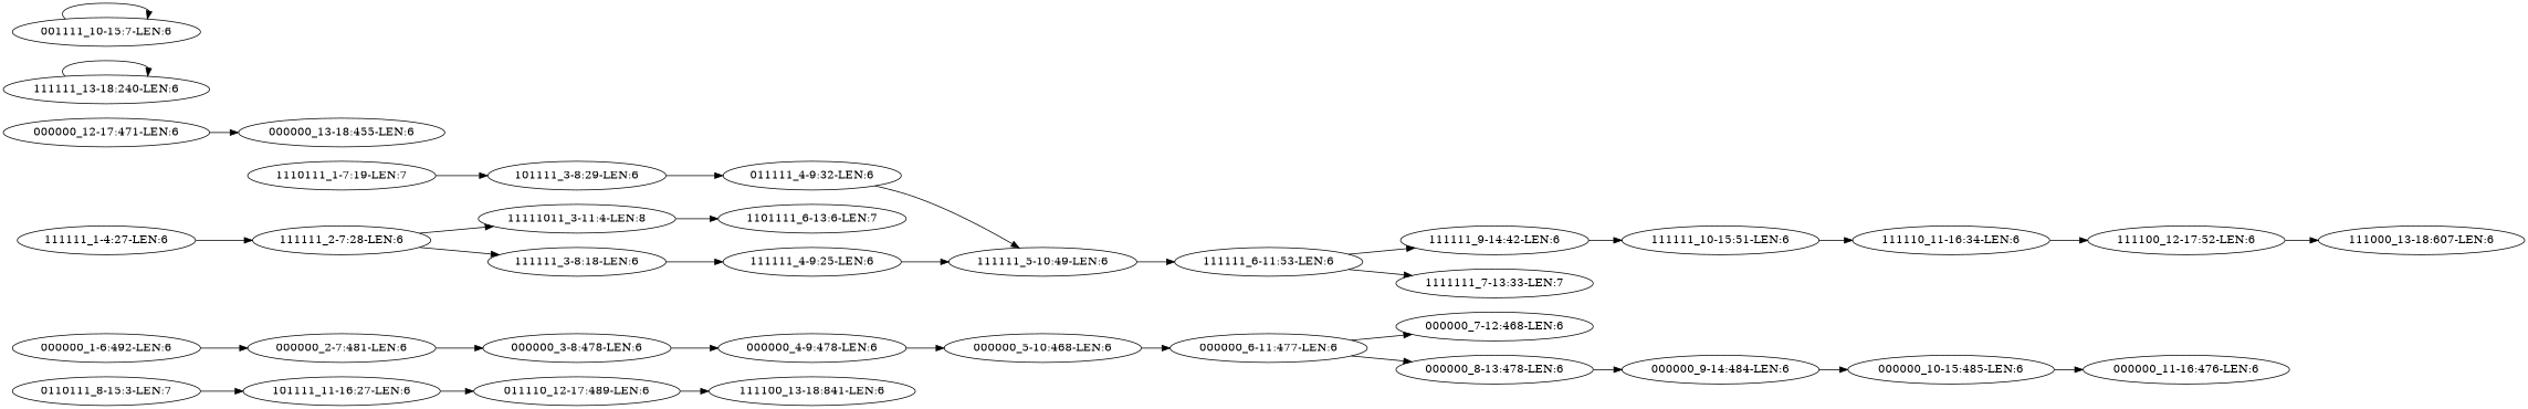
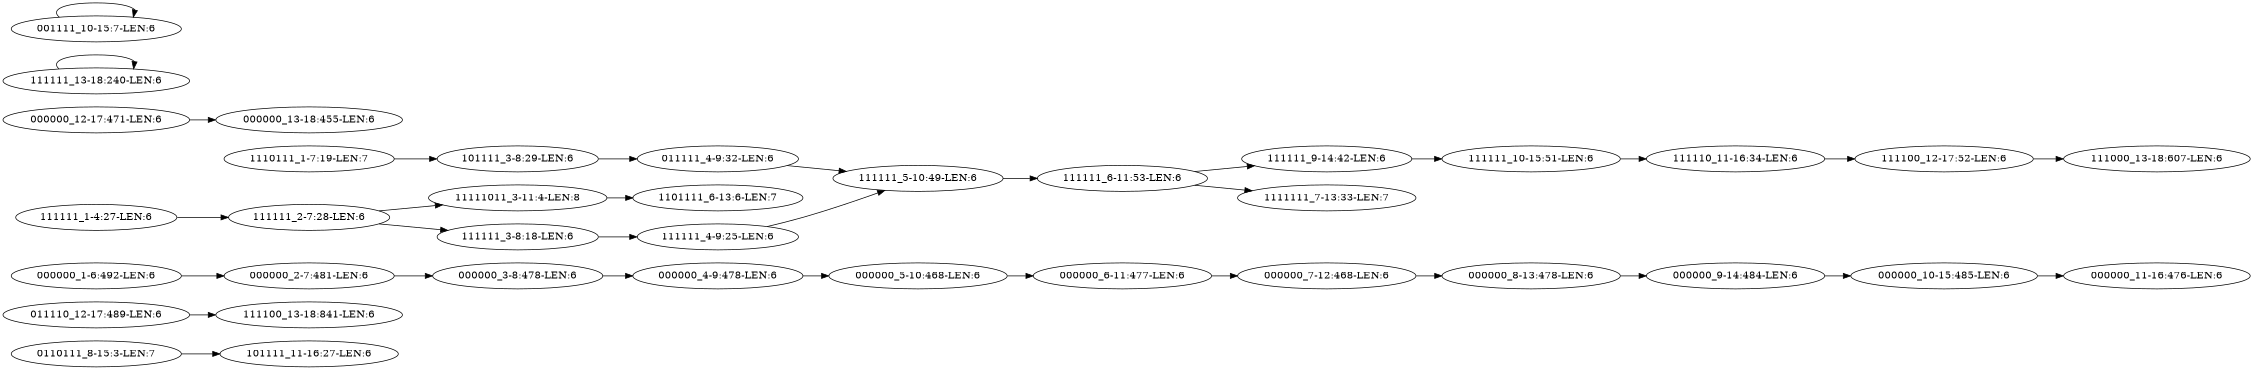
  digraph {
    rankdir=LR
    "101111_11-16:27-LEN:6"
    "011110_12-17:489-LEN:6"
    "111100_13-18:841-LEN:6"
    "000000_1-6:492-LEN:6"
    "000000_2-7:481-LEN:6"
    "000000_3-8:478-LEN:6"
    "000000_4-9:478-LEN:6"
    "111110_11-16:34-LEN:6"
    "111100_12-17:52-LEN:6"
    "111000_13-18:607-LEN:6"
    "000000_9-14:484-LEN:6"
    "000000_10-15:485-LEN:6"
    "000000_11-16:476-LEN:6"
    "111111_9-14:42-LEN:6"
    "111111_10-15:51-LEN:6"
    "0110111_8-15:3-LEN:7"
    "000000_6-11:477-LEN:6"
    "000000_7-12:468-LEN:6"
    "000000_8-13:478-LEN:6"
    "000000_5-10:468-LEN:6"
    "11111011_3-11:4-LEN:8"
    "1101111_6-13:6-LEN:7"
    "111111_6-11:53-LEN:6"
    "1111111_7-13:33-LEN:7"
    "000000_12-17:471-LEN:6"
    "000000_13-18:455-LEN:6"
    "011111_4-9:32-LEN:6"
    "111111_5-10:49-LEN:6"
    "111111_13-18:240-LEN:6"
    "111111_4-9:25-LEN:6"
    "101111_3-8:29-LEN:6"
    "111111_2-7:28-LEN:6"
    "111111_3-8:18-LEN:6"
    "1110111_1-7:19-LEN:7"
    n35 [label="111111_1-4:27-LEN:6"]
    "001111_10-15:7-LEN:6"
-   "101111_11-16:27-LEN:6" -> "011110_12-17:489-LEN:6"
    "011110_12-17:489-LEN:6" -> "111100_13-18:841-LEN:6"
    "000000_1-6:492-LEN:6" -> "000000_2-7:481-LEN:6"
    "000000_2-7:481-LEN:6" -> "000000_3-8:478-LEN:6"
    "000000_3-8:478-LEN:6" -> "000000_4-9:478-LEN:6"
    "000000_4-9:478-LEN:6" -> "000000_5-10:468-LEN:6"
    "111110_11-16:34-LEN:6" -> "111100_12-17:52-LEN:6"
    "111100_12-17:52-LEN:6" -> "111000_13-18:607-LEN:6"
    "000000_9-14:484-LEN:6" -> "000000_10-15:485-LEN:6"
    "000000_10-15:485-LEN:6" -> "000000_11-16:476-LEN:6"
    "111111_9-14:42-LEN:6" -> "111111_10-15:51-LEN:6"
    "111111_10-15:51-LEN:6" -> "111110_11-16:34-LEN:6"
    "0110111_8-15:3-LEN:7" -> "101111_11-16:27-LEN:6"
    "000000_6-11:477-LEN:6" -> "000000_7-12:468-LEN:6"
-   "000000_6-11:477-LEN:6" -> "000000_8-13:478-LEN:6"
+   "000000_7-12:468-LEN:6" -> "000000_8-13:478-LEN:6"
    "000000_8-13:478-LEN:6" -> "000000_9-14:484-LEN:6"
    "000000_5-10:468-LEN:6" -> "000000_6-11:477-LEN:6"
    "11111011_3-11:4-LEN:8" -> "1101111_6-13:6-LEN:7"
    "111111_6-11:53-LEN:6" -> "111111_9-14:42-LEN:6"
    "111111_6-11:53-LEN:6" -> "1111111_7-13:33-LEN:7"
    "000000_12-17:471-LEN:6" -> "000000_13-18:455-LEN:6"
    "011111_4-9:32-LEN:6" -> "111111_5-10:49-LEN:6"
    "111111_5-10:49-LEN:6" -> "111111_6-11:53-LEN:6"
    "111111_13-18:240-LEN:6" -> "111111_13-18:240-LEN:6"
    "111111_4-9:25-LEN:6" -> "111111_5-10:49-LEN:6"
    "101111_3-8:29-LEN:6" -> "011111_4-9:32-LEN:6"
    "111111_2-7:28-LEN:6" -> "11111011_3-11:4-LEN:8"
    "111111_2-7:28-LEN:6" -> "111111_3-8:18-LEN:6"
    "111111_3-8:18-LEN:6" -> "111111_4-9:25-LEN:6"
    "1110111_1-7:19-LEN:7" -> "101111_3-8:29-LEN:6"
    n35 -> "111111_2-7:28-LEN:6"
    "001111_10-15:7-LEN:6" -> "001111_10-15:7-LEN:6"
  }
